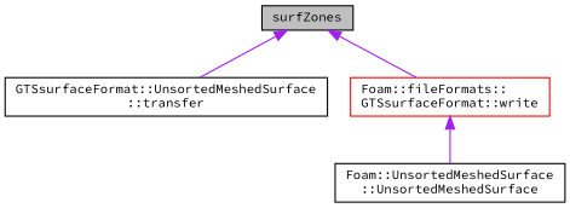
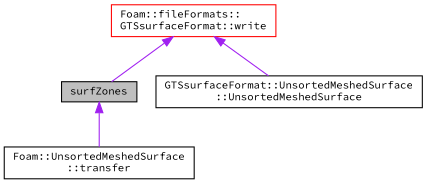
  digraph {
    fontname="Source Code Pro"
    rankdir=TB
    node [color=black fontname="Source Code Pro" fontsize=10 shape=record]
    edge [color=purple dir=back fontname="Source Code Pro" fontsize=10 labelfontname=FreeSans labelfontsize=10 style=solid]
    n1 [fillcolor=grey75 fontcolor=black height=0.2 label=surfZones style=filled width=0.4]
-   n2 [height=0.2 label="GTSsurfaceFormat::UnsortedMeshedSurface\l::transfer" width=0.4]
+   n2 [height=0.2 label="Foam::UnsortedMeshedSurface\l::transfer" width=0.4]
    n3 [color=red height=0.2 label="Foam::fileFormats::\lGTSsurfaceFormat::write" width=0.4]
-   n4 [height=0.2 label="Foam::UnsortedMeshedSurface\l::UnsortedMeshedSurface" width=0.4]
+   n4 [height=0.2 label="GTSsurfaceFormat::UnsortedMeshedSurface\l::UnsortedMeshedSurface" width=0.4]
    n1 -> n2
-   n1 -> n3
+   n3 -> n1
    n3 -> n4
  }
